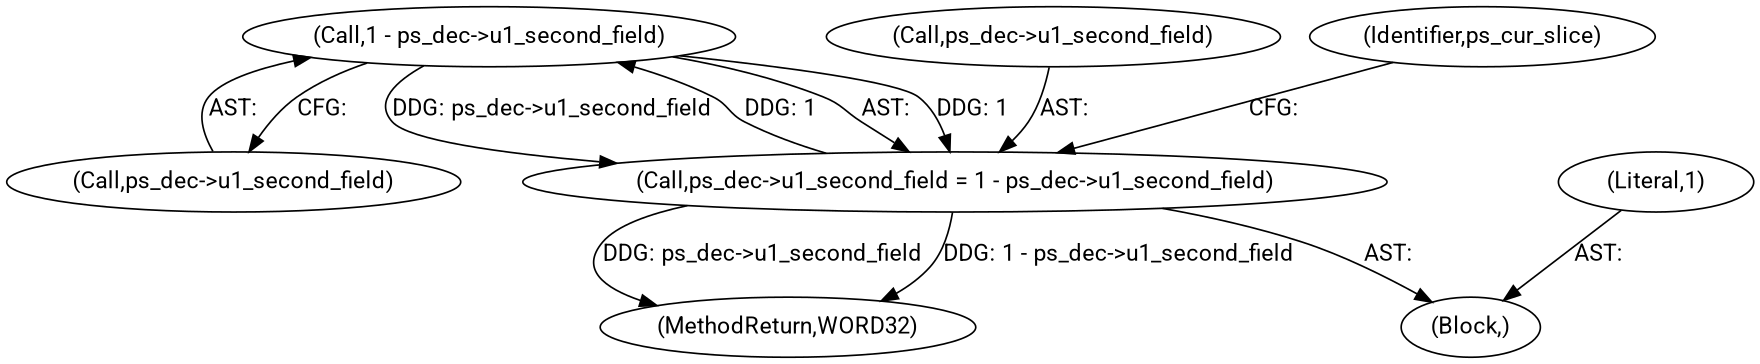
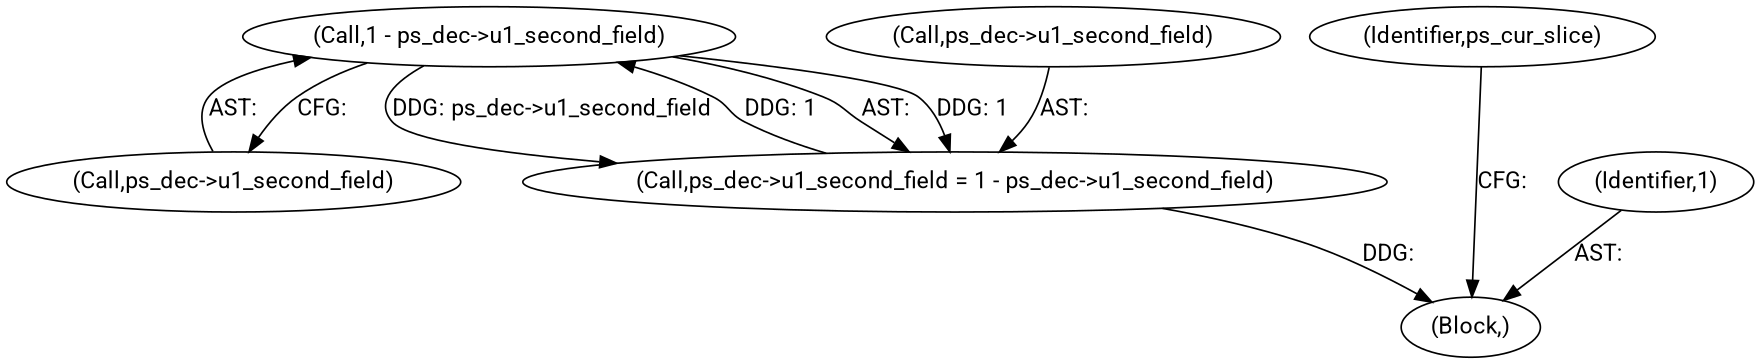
  digraph {
    fontname=Roboto
    node [fontname=Roboto]
    edge [fontname=Roboto]
    n1 [label="(Call,1 - ps_dec->u1_second_field)"]
    n2 [label="(Call,ps_dec->u1_second_field = 1 - ps_dec->u1_second_field)"]
    n3 [label="(Call,ps_dec->u1_second_field)"]
-   n4 [label="(MethodReturn,WORD32)"]
    n5 [label="(Block,)"]
    n6 [label="(Call,ps_dec->u1_second_field)"]
-   n7 [label="(Literal,1)"]
+   n7 [label="(Identifier,1)"]
    n8 [label="(Identifier,ps_cur_slice)"]
    n1 -> n2 [label="AST: "]
    n1 -> n2 [label="DDG: 1"]
    n1 -> n2 [label="DDG: ps_dec->u1_second_field"]
    n1 -> n3 [label="CFG: "]
    n2 -> n1 [label="DDG: 1"]
-   n2 -> n4 [label="DDG: 1 - ps_dec->u1_second_field"]
-   n2 -> n4 [label="DDG: ps_dec->u1_second_field"]
-   n2 -> n5 [label="AST: "]
+   n2 -> n5 [label="DDG: "]
    n3 -> n1 [label="AST: "]
    n6 -> n2 [label="AST: "]
    n7 -> n5 [label="AST: "]
-   n8 -> n2 [label="CFG: "]
+   n8 -> n5 [label="CFG: "]
  }
